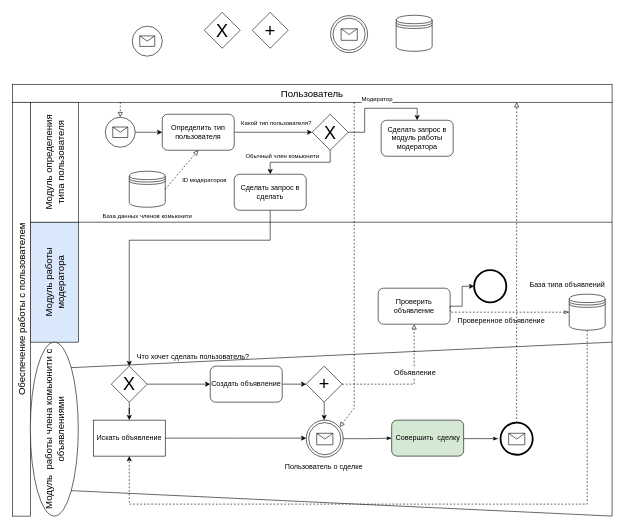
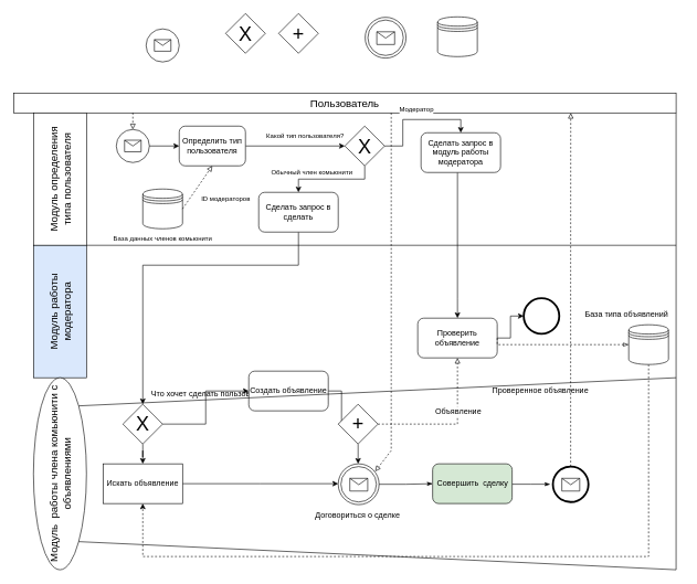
  <mxCell id="0" />
  <mxCell id="1" parent="0" />
  <mxCell id="2" value="&lt;font style=&quot;font-size: 16px;&quot;&gt;Пользователь&lt;/font&gt;" style="rounded=0;whiteSpace=wrap;html=1;fontSize=16;" vertex="1" parent="1"><mxGeometry width="1000" height="30" as="geometry" x="20" y="140" /></mxCell>
- <mxCell id="3" value="Обеспечение работы с пользователем" style="rounded=0;whiteSpace=wrap;html=1;fontSize=16;horizontal=0;" vertex="1" parent="1"><mxGeometry y="170" width="30" height="690" as="geometry" x="20" /></mxCell>
  <mxCell id="4" value="Модуль определения типа пользователя" style="rounded=0;whiteSpace=wrap;html=1;fontSize=16;horizontal=0;spacingLeft=10;spacingRight=10;" vertex="1" parent="1"><mxGeometry x="50" y="170" width="80" height="200" as="geometry" /></mxCell>
  <mxCell id="5" value="Модуль работы модератора" style="rounded=0;whiteSpace=wrap;html=1;fontSize=16;horizontal=0;fillColor=#dae8fc;" vertex="1" parent="1"><mxGeometry x="50" y="370" width="80" height="200" as="geometry" /></mxCell>
  <mxCell id="6" value="Модуль&amp;nbsp; работы члена комьюнити с объявлениями" style="ellipse;whiteSpace=wrap;html=1;fontSize=16;horizontal=0;verticalAlign=middle;" vertex="1" parent="1"><mxGeometry x="50" y="570" width="80" height="290" as="geometry" /></mxCell>
  <mxCell id="7" value="" style="group" vertex="1" connectable="0" parent="1"><mxGeometry x="220" y="43.12" width="50" height="50" as="geometry" /></mxCell>
  <mxCell id="8" value="" style="ellipse;whiteSpace=wrap;html=1;aspect=fixed;fontSize=16;" vertex="1" parent="7"><mxGeometry width="50" height="50" as="geometry" /></mxCell>
  <mxCell id="9" value="" style="shape=message;html=1;html=1;outlineConnect=0;labelPosition=center;verticalLabelPosition=bottom;align=center;verticalAlign=top;fontSize=16;" vertex="1" parent="7"><mxGeometry x="12.5" y="16.25" width="25" height="17.5" as="geometry" /></mxCell>
  <mxCell id="10" value="" style="group" vertex="1" connectable="0" parent="1"><mxGeometry x="175" y="195" width="50" height="50" as="geometry" /></mxCell>
  <mxCell id="11" value="" style="ellipse;whiteSpace=wrap;html=1;aspect=fixed;fontSize=16;" vertex="1" parent="10"><mxGeometry width="50" height="50" as="geometry" /></mxCell>
  <mxCell id="12" value="" style="shape=message;html=1;html=1;outlineConnect=0;labelPosition=center;verticalLabelPosition=bottom;align=center;verticalAlign=top;fontSize=16;" vertex="1" parent="10"><mxGeometry x="12.5" y="16.25" width="25" height="17.5" as="geometry" /></mxCell>
  <mxCell id="13" style="edgeStyle=orthogonalEdgeStyle;rounded=0;orthogonalLoop=1;jettySize=auto;html=1;fontSize=10;entryX=0;entryY=0.5;entryDx=0;entryDy=0;" edge="1" parent="1" source="11" target="15"><mxGeometry relative="1" as="geometry"><mxPoint x="285" y="220" as="targetPoint" /></mxGeometry></mxCell>
  <mxCell id="14" style="edgeStyle=orthogonalEdgeStyle;rounded=0;orthogonalLoop=1;jettySize=auto;html=1;fontSize=12;entryX=0;entryY=0.5;entryDx=0;entryDy=0;" edge="1" parent="1" source="15" target="19"><mxGeometry relative="1" as="geometry"><mxPoint x="480" y="220" as="targetPoint" /></mxGeometry></mxCell>
- <mxCell id="15" value="Определить тип пользователя" style="rounded=1;whiteSpace=wrap;html=1;fontSize=12;" vertex="1" parent="1"><mxGeometry x="270" y="190" width="120" height="60" as="geometry" /></mxCell>
+ <mxCell id="15" value="Определить тип пользователя" style="rounded=1;whiteSpace=wrap;html=1;fontSize=12;" vertex="1" parent="1"><mxGeometry x="270" y="190" width="100" height="60" as="geometry" /></mxCell>
  <mxCell id="16" value="X" style="rhombus;whiteSpace=wrap;html=1;fontSize=30;fontStyle=0" vertex="1" parent="1"><mxGeometry x="340" y="20" width="60" height="60" as="geometry" /></mxCell>
  <mxCell id="17" value="Модератор" style="edgeStyle=orthogonalEdgeStyle;rounded=0;orthogonalLoop=1;jettySize=auto;html=1;fontSize=10;entryX=0.5;entryY=0;entryDx=0;entryDy=0;" edge="1" parent="1" source="19" target="21"><mxGeometry y="15" relative="1" as="geometry"><mxPoint x="700" y="220" as="targetPoint" /><mxPoint as="offset" /></mxGeometry></mxCell>
  <mxCell id="18" value="Обычный член комьюнити" style="edgeStyle=orthogonalEdgeStyle;rounded=0;orthogonalLoop=1;jettySize=auto;html=1;exitX=0.5;exitY=1;exitDx=0;exitDy=0;entryX=0.5;entryY=0;entryDx=0;entryDy=0;fontSize=10;" edge="1" parent="1" source="19" target="24"><mxGeometry x="0.429" y="-10" relative="1" as="geometry"><mxPoint as="offset" /></mxGeometry></mxCell>
  <mxCell id="19" value="X" style="rhombus;whiteSpace=wrap;html=1;fontSize=30;fontStyle=0" vertex="1" parent="1"><mxGeometry x="520" y="190" width="60" height="60" as="geometry" /></mxCell>
+ <mxCell id="20" style="edgeStyle=orthogonalEdgeStyle;rounded=0;orthogonalLoop=1;jettySize=auto;html=1;fontSize=12;entryX=0.5;entryY=0;entryDx=0;entryDy=0;" edge="1" parent="1" source="21" target="31"><mxGeometry relative="1" as="geometry"><Array as="points"><mxPoint x="690" y="450" /><mxPoint x="690" y="450" /></Array></mxGeometry></mxCell>
  <mxCell id="21" value="Сделать запрос в модуль работы модератора" style="rounded=1;whiteSpace=wrap;html=1;fontSize=12;" vertex="1" parent="1"><mxGeometry x="635" y="200" width="120" height="60" as="geometry" /></mxCell>
  <mxCell id="22" value="" style="edgeStyle=orthogonalEdgeStyle;rounded=0;orthogonalLoop=1;jettySize=auto;html=1;fontSize=10;exitX=0.5;exitY=1;exitDx=0;exitDy=0;entryX=0.5;entryY=0;entryDx=0;entryDy=0;" edge="1" parent="1" source="24" target="36"><mxGeometry relative="1" as="geometry"><Array as="points"><mxPoint x="450" y="400" /><mxPoint x="215" y="400" /></Array></mxGeometry></mxCell>
  <mxCell id="23" value="Что хочет сделать пользователь?" style="edgeLabel;html=1;align=center;verticalAlign=middle;resizable=0;points=[];fontSize=12;" vertex="1" connectable="0" parent="22"><mxGeometry x="0.916" y="-3" relative="1" as="geometry"><mxPoint x="108" y="5" as="offset" /></mxGeometry></mxCell>
  <mxCell id="24" value="Сделать запрос в сделать" style="rounded=1;whiteSpace=wrap;html=1;fontSize=12;" vertex="1" parent="1"><mxGeometry x="390" y="290" width="120" height="60" as="geometry" /></mxCell>
  <mxCell id="25" value="Какой тип пользователя?" style="text;html=1;align=center;verticalAlign=middle;resizable=0;points=[];autosize=1;strokeColor=none;fillColor=none;fontSize=10;" vertex="1" parent="1"><mxGeometry x="390" y="190" width="140" height="30" as="geometry" /></mxCell>
  <mxCell id="26" style="edgeStyle=orthogonalEdgeStyle;rounded=0;orthogonalLoop=1;jettySize=auto;html=1;entryX=0;entryY=0.5;entryDx=0;entryDy=0;fontSize=12;" edge="1" parent="1" source="27"><mxGeometry relative="1" as="geometry"><mxPoint x="510" y="730" as="targetPoint" /></mxGeometry></mxCell>
  <mxCell id="27" value="Искать объявление" style="whiteSpace=wrap;html=1;fontSize=12;rounded=0;" vertex="1" parent="1"><mxGeometry x="155" y="700" width="120" height="60" as="geometry" /></mxCell>
  <mxCell id="28" style="edgeStyle=orthogonalEdgeStyle;rounded=0;orthogonalLoop=1;jettySize=auto;html=1;fontSize=12;entryX=0;entryY=0.5;entryDx=0;entryDy=0;" edge="1" parent="1" source="29" target="52"><mxGeometry relative="1" as="geometry"><mxPoint x="540" y="680" as="targetPoint" /></mxGeometry></mxCell>
- <mxCell id="29" value="Создать объявление" style="whiteSpace=wrap;html=1;fontSize=12;rounded=1;" vertex="1" parent="1"><mxGeometry x="350" y="610" width="120" height="60" as="geometry" /></mxCell>
+ <mxCell id="29" value="Создать объявление" style="whiteSpace=wrap;html=1;fontSize=12;rounded=1;" vertex="1" parent="1"><mxGeometry x="375" y="560" width="120" height="60" as="geometry" /></mxCell>
  <mxCell id="30" style="edgeStyle=orthogonalEdgeStyle;rounded=0;orthogonalLoop=1;jettySize=auto;html=1;entryX=0;entryY=0.5;entryDx=0;entryDy=0;fontSize=12;endArrow=classic;endFill=1;" edge="1" parent="1" source="31" target="72"><mxGeometry relative="1" as="geometry" /></mxCell>
  <mxCell id="31" value="Проверить объявление" style="rounded=1;whiteSpace=wrap;html=1;fontSize=12;" vertex="1" parent="1"><mxGeometry x="630" y="480" width="120" height="60" as="geometry" /></mxCell>
  <mxCell id="32" value="" style="endArrow=none;html=1;rounded=0;fontSize=12;exitX=1;exitY=0;exitDx=0;exitDy=0;" edge="1" parent="1" source="5"><mxGeometry width="50" height="50" relative="1" as="geometry"><mxPoint x="530" y="440" as="sourcePoint" /><mxPoint x="1020" y="370" as="targetPoint" /></mxGeometry></mxCell>
  <mxCell id="33" value="" style="endArrow=none;html=1;rounded=0;fontSize=12;exitX=1;exitY=0;exitDx=0;exitDy=0;" edge="1" parent="1" source="6"><mxGeometry width="50" height="50" relative="1" as="geometry"><mxPoint x="530" y="440" as="sourcePoint" /><mxPoint x="1020" y="570" as="targetPoint" /></mxGeometry></mxCell>
  <mxCell id="34" style="edgeStyle=orthogonalEdgeStyle;rounded=0;orthogonalLoop=1;jettySize=auto;html=1;entryX=0;entryY=0.5;entryDx=0;entryDy=0;fontSize=12;" edge="1" parent="1" source="36" target="29"><mxGeometry relative="1" as="geometry" /></mxCell>
  <mxCell id="35" style="edgeStyle=orthogonalEdgeStyle;rounded=0;orthogonalLoop=1;jettySize=auto;html=1;fontSize=12;" edge="1" parent="1" source="36" target="27"><mxGeometry relative="1" as="geometry" /></mxCell>
  <mxCell id="36" value="X" style="rhombus;whiteSpace=wrap;html=1;fontSize=30;fontStyle=0" vertex="1" parent="1"><mxGeometry x="185" y="610" width="60" height="60" as="geometry" /></mxCell>
  <mxCell id="37" value="" style="group" vertex="1" connectable="0" parent="1"><mxGeometry x="555" y="30" width="75" height="76.25" as="geometry" /></mxCell>
  <mxCell id="38" value="" style="group" vertex="1" connectable="0" parent="37"><mxGeometry x="-4.327" y="-4.399" width="62.019" height="63.053" as="geometry" /></mxCell>
  <mxCell id="39" value="" style="ellipse;whiteSpace=wrap;html=1;aspect=fixed;fontSize=12;" vertex="1" parent="38"><mxGeometry width="61.652" height="61.652" as="geometry" /></mxCell>
  <mxCell id="40" value="" style="ellipse;whiteSpace=wrap;html=1;aspect=fixed;fontSize=16;" vertex="1" parent="38"><mxGeometry x="4.045" y="4.112" width="53.61" height="53.61" as="geometry" /></mxCell>
  <mxCell id="41" value="" style="shape=message;html=1;html=1;outlineConnect=0;labelPosition=center;verticalLabelPosition=bottom;align=center;verticalAlign=top;fontSize=16;" vertex="1" parent="38"><mxGeometry x="17.527" y="21.931" width="26.965" height="19.19" as="geometry" /></mxCell>
- <mxCell id="42" value="Проверенное объявление" style="text;html=1;align=center;verticalAlign=middle;resizable=0;points=[];autosize=1;strokeColor=none;fillColor=none;fontSize=12;" vertex="1" parent="1"><mxGeometry x="750" y="520" width="170" height="30" as="geometry" /></mxCell>
+ <mxCell id="42" value="Проверенное объявление" style="text;html=1;align=center;verticalAlign=middle;resizable=0;points=[];autosize=1;strokeColor=none;fillColor=none;fontSize=12;" vertex="1" parent="1"><mxGeometry x="730" y="575" width="170" height="30" as="geometry" /></mxCell>
  <mxCell id="43" value="" style="shape=datastore;whiteSpace=wrap;html=1;fontSize=12;" vertex="1" parent="1"><mxGeometry x="660" y="25" width="60" height="60" as="geometry" /></mxCell>
  <mxCell id="44" style="edgeStyle=orthogonalEdgeStyle;rounded=0;orthogonalLoop=1;jettySize=auto;html=1;dashed=1;fontSize=12;entryX=0.5;entryY=1;entryDx=0;entryDy=0;exitX=0.5;exitY=1;exitDx=0;exitDy=0;" edge="1" parent="1" source="45" target="27"><mxGeometry relative="1" as="geometry"><mxPoint x="920" y="650" as="targetPoint" /><Array as="points"><mxPoint x="978" y="840" /><mxPoint x="215" y="840" /></Array></mxGeometry></mxCell>
  <mxCell id="45" value="" style="shape=datastore;whiteSpace=wrap;html=1;fontSize=12;" vertex="1" parent="1"><mxGeometry x="948.5" y="490" width="60" height="60" as="geometry" /></mxCell>
  <mxCell id="46" value="База типа объявлений" style="text;html=1;align=center;verticalAlign=middle;resizable=0;points=[];autosize=1;strokeColor=none;fillColor=none;fontSize=12;" vertex="1" parent="1"><mxGeometry x="860" y="460" width="170" height="30" as="geometry" /></mxCell>
  <mxCell id="47" style="edgeStyle=orthogonalEdgeStyle;rounded=0;orthogonalLoop=1;jettySize=auto;html=1;fontSize=12;exitX=1;exitY=0.5;exitDx=0;exitDy=0;entryX=0;entryY=0.5;entryDx=0;entryDy=0;dashed=1;endArrow=blockThin;endFill=0;" edge="1" parent="1" source="31" target="45"><mxGeometry relative="1" as="geometry"><mxPoint x="840.155" y="510.827" as="sourcePoint" /><mxPoint x="926" y="509.68" as="targetPoint" /><Array as="points"><mxPoint x="750" y="520" /><mxPoint x="949" y="520" /></Array></mxGeometry></mxCell>
  <mxCell id="48" style="edgeStyle=orthogonalEdgeStyle;rounded=0;orthogonalLoop=1;jettySize=auto;html=1;entryX=0.5;entryY=0;entryDx=0;entryDy=0;fontSize=12;exitX=0.5;exitY=1;exitDx=0;exitDy=0;" edge="1" parent="1" source="52"><mxGeometry relative="1" as="geometry"><mxPoint x="540" y="700" as="targetPoint" /></mxGeometry></mxCell>
  <mxCell id="49" value="+" style="rhombus;whiteSpace=wrap;html=1;fontSize=30;fontStyle=0" vertex="1" parent="1"><mxGeometry x="420" y="20" width="60" height="60" as="geometry" /></mxCell>
  <mxCell id="50" style="edgeStyle=orthogonalEdgeStyle;rounded=0;orthogonalLoop=1;jettySize=auto;html=1;entryX=0.5;entryY=1;entryDx=0;entryDy=0;fontSize=12;dashed=1;endArrow=block;endFill=0;" edge="1" parent="1" source="52" target="31"><mxGeometry relative="1" as="geometry"><mxPoint x="610.003" y="640.177" as="targetPoint" /></mxGeometry></mxCell>
  <mxCell id="51" value="Объявление" style="edgeLabel;html=1;align=center;verticalAlign=middle;resizable=0;points=[];fontSize=12;" vertex="1" connectable="0" parent="50"><mxGeometry x="-0.367" y="-1" relative="1" as="geometry"><mxPoint x="50" y="-21" as="offset" /></mxGeometry></mxCell>
  <mxCell id="52" value="+" style="rhombus;whiteSpace=wrap;html=1;fontSize=30;fontStyle=0" vertex="1" parent="1"><mxGeometry x="510" y="610" width="60" height="60" as="geometry" /></mxCell>
  <mxCell id="53" value="" style="group" vertex="1" connectable="0" parent="1"><mxGeometry x="510.003" y="700.001" width="62.019" height="63.053" as="geometry" /></mxCell>
  <mxCell id="54" value="" style="ellipse;whiteSpace=wrap;html=1;aspect=fixed;fontSize=12;" vertex="1" parent="53"><mxGeometry width="61.652" height="61.652" as="geometry" /></mxCell>
  <mxCell id="55" value="" style="ellipse;whiteSpace=wrap;html=1;aspect=fixed;fontSize=16;" vertex="1" parent="53"><mxGeometry x="4.045" y="4.112" width="53.61" height="53.61" as="geometry" /></mxCell>
  <mxCell id="56" value="" style="shape=message;html=1;html=1;outlineConnect=0;labelPosition=center;verticalLabelPosition=bottom;align=center;verticalAlign=top;fontSize=16;" vertex="1" parent="53"><mxGeometry x="17.527" y="21.931" width="26.965" height="19.19" as="geometry" /></mxCell>
- <mxCell id="57" value="Пользователь о сделке" style="text;html=1;align=center;verticalAlign=middle;resizable=0;points=[];autosize=1;strokeColor=none;fillColor=none;fontSize=12;" vertex="1" parent="1"><mxGeometry x="464.33" y="763.05" width="150" height="30" as="geometry" /></mxCell>
+ <mxCell id="57" value="Договориться о сделке" style="text;html=1;align=center;verticalAlign=middle;resizable=0;points=[];autosize=1;strokeColor=none;fillColor=none;fontSize=12;" vertex="1" parent="1"><mxGeometry x="464.33" y="763.05" width="150" height="30" as="geometry" /></mxCell>
  <mxCell id="58" value="" style="endArrow=block;html=1;rounded=0;fontSize=12;exitX=0.18;exitY=0.991;exitDx=0;exitDy=0;exitPerimeter=0;entryX=0.5;entryY=0;entryDx=0;entryDy=0;dashed=1;endFill=0;" edge="1" parent="1" source="2" target="11"><mxGeometry width="50" height="50" relative="1" as="geometry"><mxPoint x="560" y="410" as="sourcePoint" /><mxPoint x="610" y="360" as="targetPoint" /></mxGeometry></mxCell>
  <mxCell id="59" value="" style="endArrow=block;html=1;rounded=0;fontSize=12;dashed=1;endFill=0;entryX=0.904;entryY=0.186;entryDx=0;entryDy=0;entryPerimeter=0;" edge="1" parent="1" target="54"><mxGeometry width="50" height="50" relative="1" as="geometry"><mxPoint x="590" y="170" as="sourcePoint" /><mxPoint x="560" y="710" as="targetPoint" /><Array as="points"><mxPoint x="590" y="460" /><mxPoint x="590" y="680" /></Array></mxGeometry></mxCell>
  <mxCell id="60" style="edgeStyle=orthogonalEdgeStyle;rounded=0;orthogonalLoop=1;jettySize=auto;html=1;entryX=0;entryY=0.5;entryDx=0;entryDy=0;fontSize=12;endArrow=classicThin;endFill=1;" edge="1" parent="1" source="61"><mxGeometry relative="1" as="geometry"><mxPoint x="830.003" y="730.827" as="targetPoint" /><Array as="points"><mxPoint x="801" y="730" /></Array></mxGeometry></mxCell>
  <mxCell id="61" value="Совершить&amp;nbsp; сделку" style="whiteSpace=wrap;html=1;fontSize=12;rounded=1;fillColor=#d5e8d4;" vertex="1" parent="1"><mxGeometry x="652.5" y="700" width="120" height="60" as="geometry" /></mxCell>
  <mxCell id="62" style="edgeStyle=orthogonalEdgeStyle;rounded=0;orthogonalLoop=1;jettySize=auto;html=1;entryX=0;entryY=0.5;entryDx=0;entryDy=0;fontSize=12;endArrow=classicThin;endFill=1;" edge="1" parent="1" source="54" target="61"><mxGeometry relative="1" as="geometry" /></mxCell>
  <mxCell id="63" style="edgeStyle=orthogonalEdgeStyle;rounded=0;orthogonalLoop=1;jettySize=auto;html=1;fontSize=12;endArrow=block;endFill=0;dashed=1;" edge="1" parent="1" source="70"><mxGeometry relative="1" as="geometry"><mxPoint x="861" y="170" as="targetPoint" /></mxGeometry></mxCell>
  <mxCell id="64" value="" style="endArrow=none;html=1;rounded=0;fontSize=12;exitX=1;exitY=1;exitDx=0;exitDy=0;" edge="1" parent="1" source="6"><mxGeometry width="50" height="50" relative="1" as="geometry"><mxPoint x="570" y="550" as="sourcePoint" /><mxPoint x="1020" y="860" as="targetPoint" /></mxGeometry></mxCell>
  <mxCell id="65" value="" style="endArrow=none;html=1;rounded=0;fontSize=12;entryX=1;entryY=1;entryDx=0;entryDy=0;" edge="1" parent="1" target="2"><mxGeometry width="50" height="50" relative="1" as="geometry"><mxPoint x="1020" y="860" as="sourcePoint" /><mxPoint x="620" y="500" as="targetPoint" /></mxGeometry></mxCell>
  <mxCell id="66" value="" style="shape=datastore;whiteSpace=wrap;html=1;fontSize=12;" vertex="1" parent="1"><mxGeometry x="215" y="285" width="60" height="60" as="geometry" /></mxCell>
  <mxCell id="67" value="База данных членов комьюнити" style="text;html=1;align=center;verticalAlign=middle;resizable=0;points=[];autosize=1;strokeColor=none;fillColor=none;fontSize=10;" vertex="1" parent="1"><mxGeometry x="160" y="345" width="170" height="30" as="geometry" /></mxCell>
  <mxCell id="68" value="" style="endArrow=block;html=1;rounded=0;fontSize=12;entryX=0.5;entryY=1;entryDx=0;entryDy=0;exitX=1;exitY=0.5;exitDx=0;exitDy=0;dashed=1;endFill=0;" edge="1" parent="1" source="66" target="15"><mxGeometry width="50" height="50" relative="1" as="geometry"><mxPoint x="440" y="400" as="sourcePoint" /><mxPoint x="490" y="350" as="targetPoint" /></mxGeometry></mxCell>
  <mxCell id="69" value="ID модераторов" style="text;html=1;align=center;verticalAlign=middle;resizable=0;points=[];autosize=1;strokeColor=none;fillColor=none;fontSize=10;" vertex="1" parent="1"><mxGeometry x="290" y="285" width="100" height="30" as="geometry" /></mxCell>
  <mxCell id="70" value="" style="ellipse;whiteSpace=wrap;html=1;aspect=fixed;fontSize=16;strokeWidth=3;" vertex="1" parent="1"><mxGeometry x="834.048" y="704.113" width="53.61" height="53.61" as="geometry" /></mxCell>
  <mxCell id="71" value="" style="shape=message;html=1;html=1;outlineConnect=0;labelPosition=center;verticalLabelPosition=bottom;align=center;verticalAlign=top;fontSize=16;" vertex="1" parent="1"><mxGeometry x="847.53" y="721.932" width="26.965" height="19.19" as="geometry" /></mxCell>
  <mxCell id="72" value="" style="ellipse;whiteSpace=wrap;html=1;aspect=fixed;fontSize=16;strokeWidth=3;" vertex="1" parent="1"><mxGeometry x="789.998" y="450.003" width="53.61" height="53.61" as="geometry" /></mxCell>
